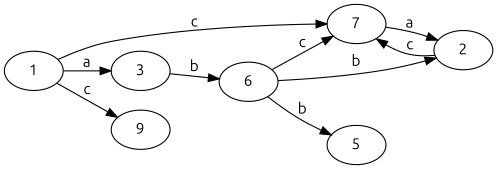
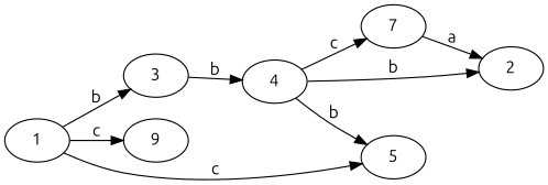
  strict digraph {
    fontname=Ubuntu
    rankdir=LR
    node [fontname=Ubuntu]
    edge [fontname=Ubuntu]
    1
    3
    n3 [label=9]
    7
-   4 [label=6]
+   4
    2
    5
-   1 -> 3 [label=a]
+   1 -> 3 [label=b]
    1 -> n3 [label=c]
-   1 -> 7 [label=c]
+   1 -> 5 [label=c]
    3 -> 4 [label=b]
    7 -> 2 [label=a]
    4 -> 7 [label=c]
    4 -> 2 [label=b]
    4 -> 5 [label=b]
-   2 -> 7 [label=c]
  }
